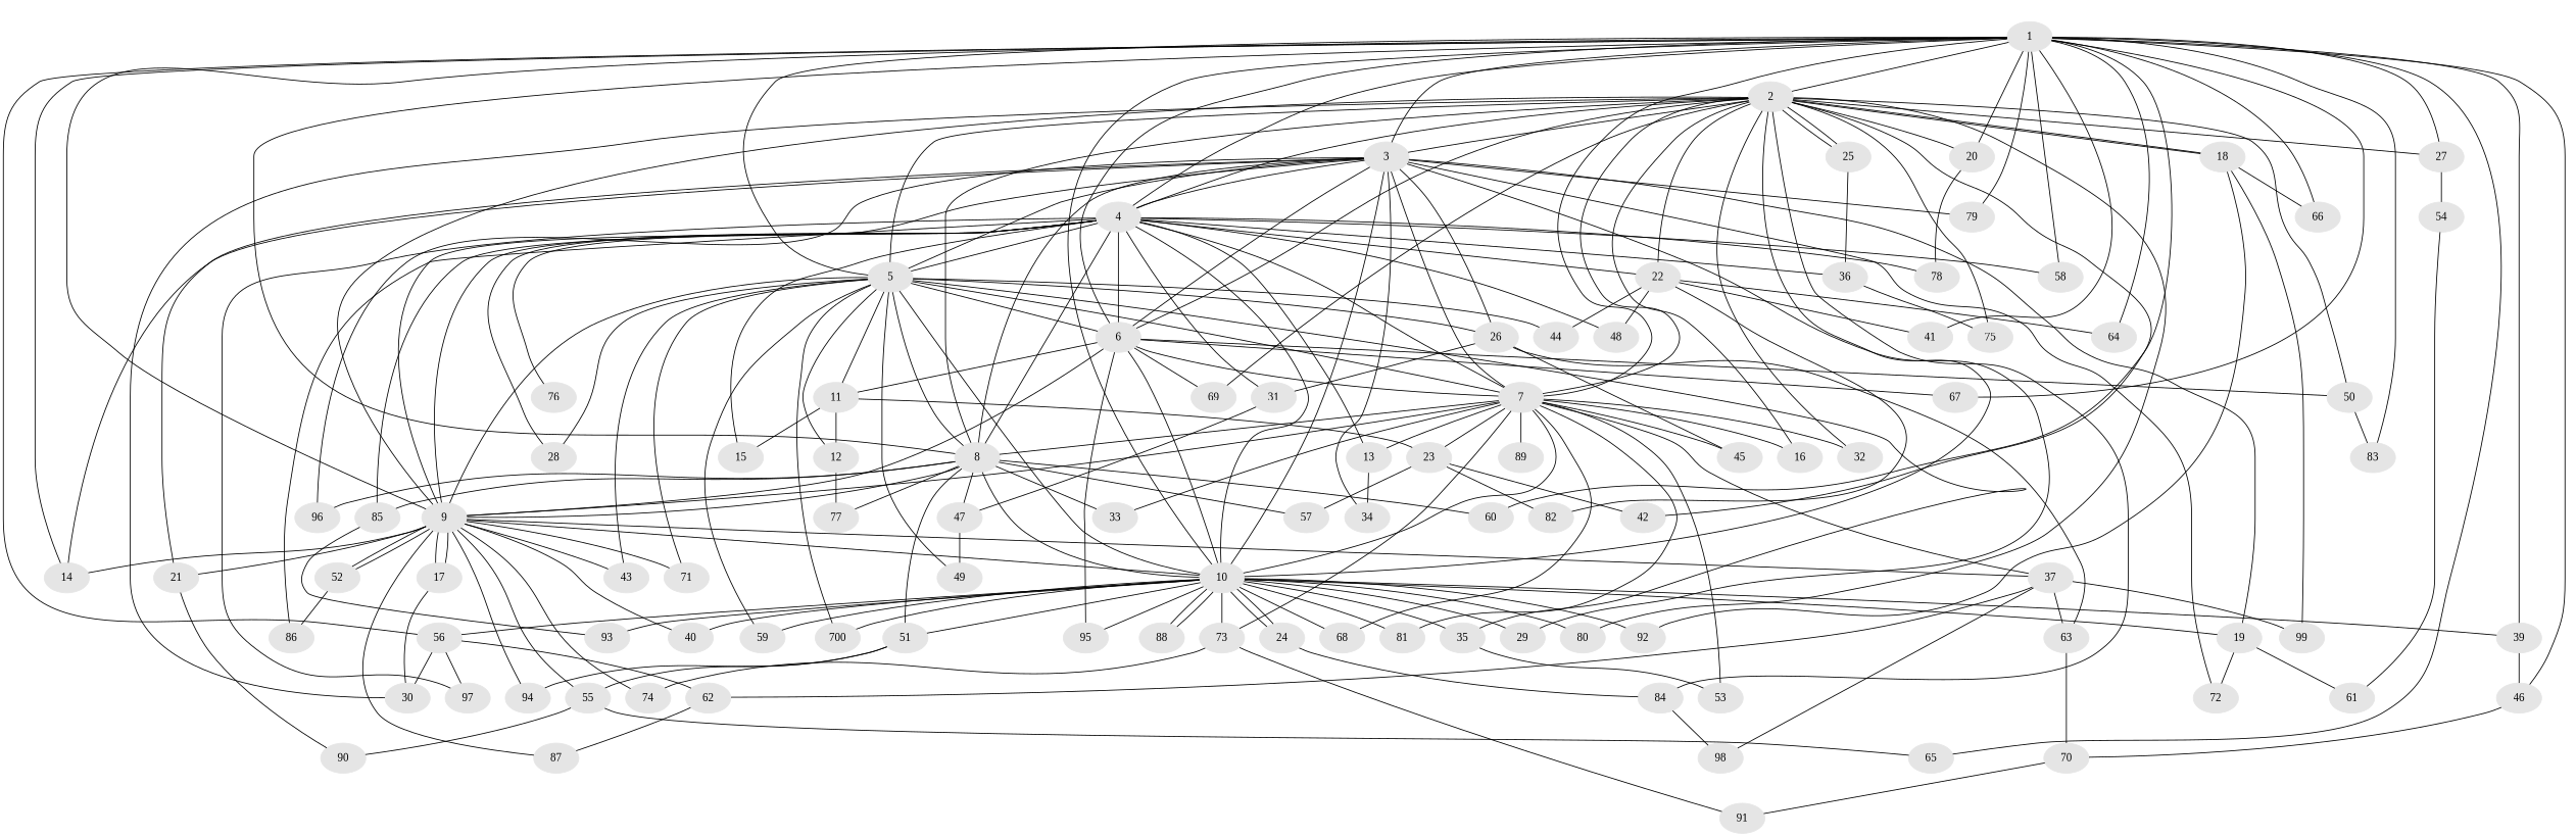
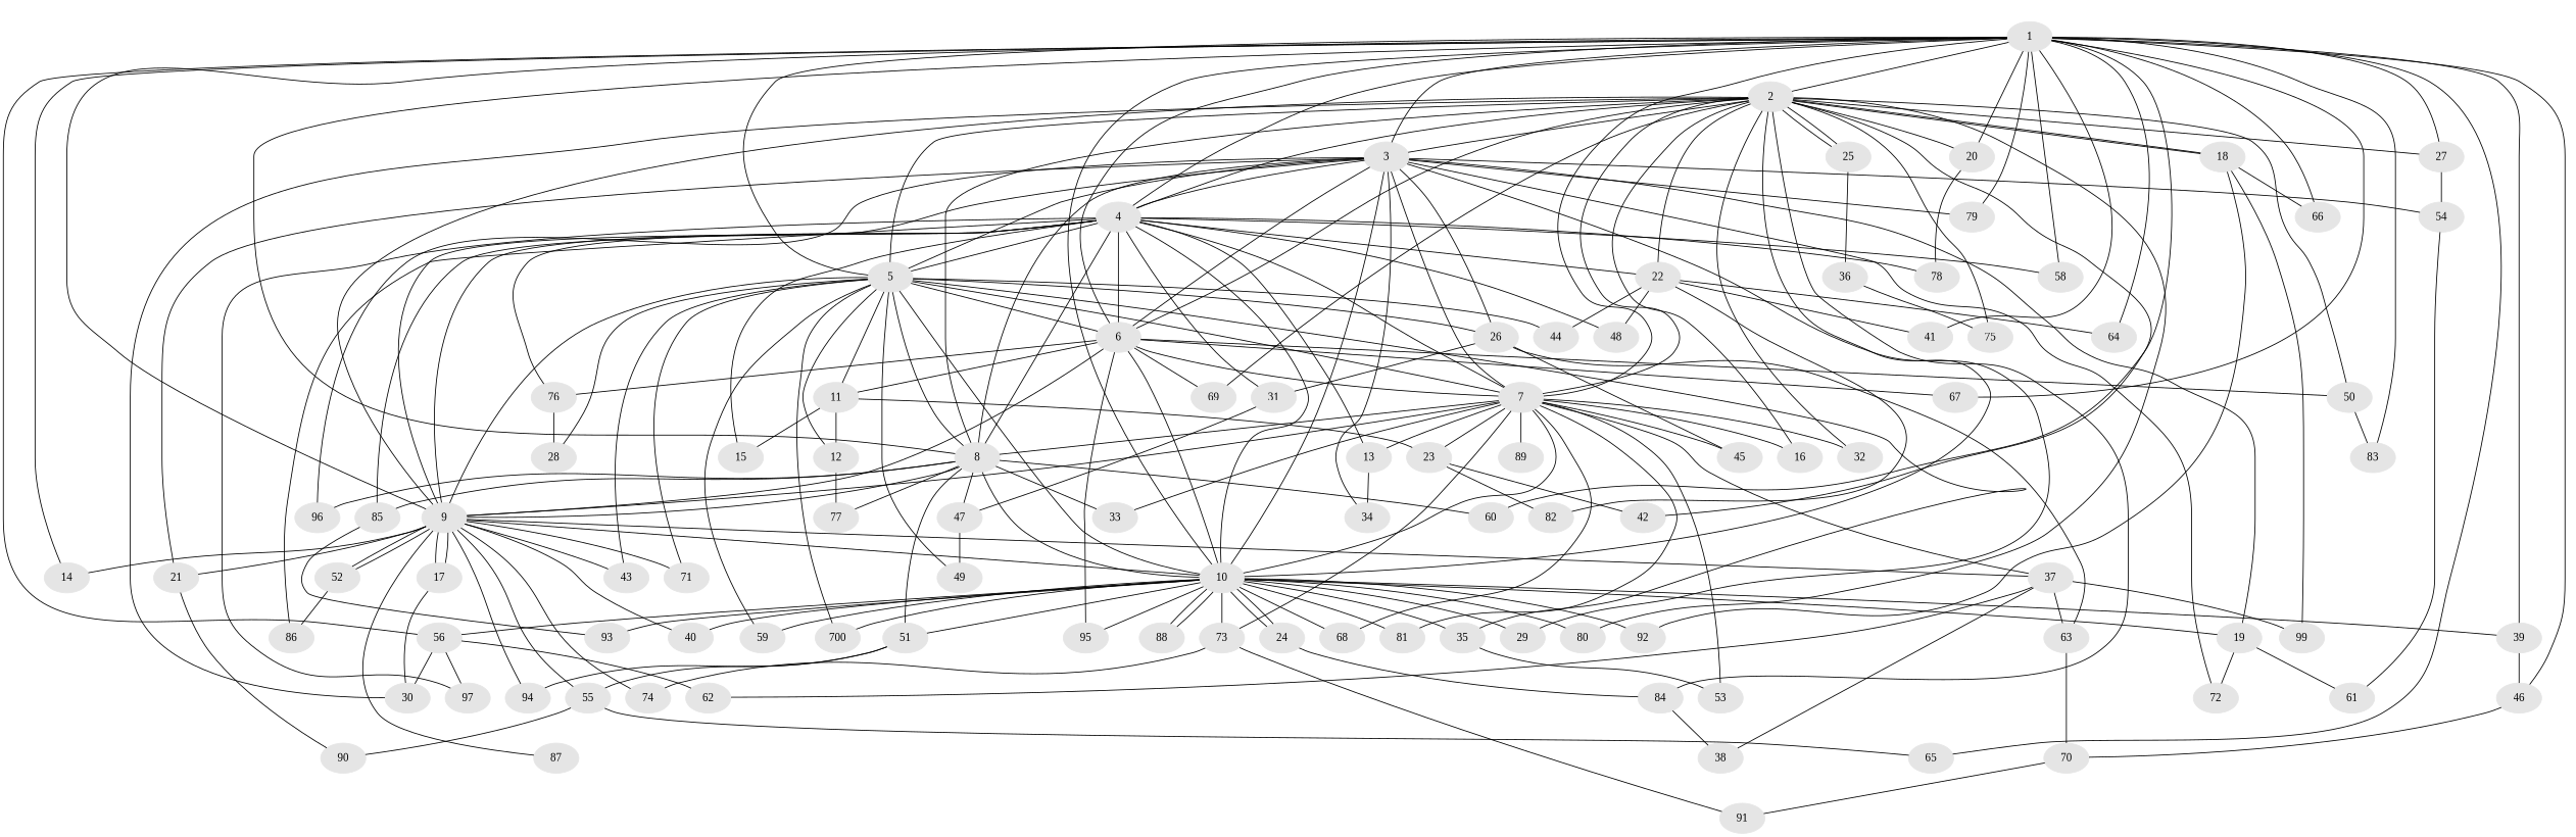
  graph {
    fontname="Liberation Serif"
    node [color=gray90 fontname="Liberation Serif" style=filled]
    edge [fontname="Liberation Serif"]
    1
    2
    3
    4
    5
    6
    7
    8
    9
    10
    14
    20
    27
    39
    41
    46
    56
    58
    60
    64
    65
    66
    67
    79
    83
    16
    18
    22
    25
    30
    32
    42
    50
    69
    75
    80
    84
    19
    21
    26
    29
    34
    54
    72
    96
    13
    15
    28
    31
    36
    48
    76
    78
    85
    86
    97
    11
    12
    35
    43
    44
    49
    59
    71
    n65 [label=700]
    95
    23
    33
    37
    45
    53
    68
    73
    81
    89
    47
    51
-   57
    77
    17
    40
    52
    55
    74
    87
    94
    24
    88
    92
    93
    70
    62
    99
    82
-   98
+   98 [label=38]
    61
    90
    63
    91
    1 -- 2
    1 -- 3
    1 -- 4
    1 -- 5
    1 -- 6
    1 -- 7
    1 -- 8
    1 -- 9
    1 -- 10
    1 -- 14
    1 -- 20
    1 -- 27
    1 -- 39
    1 -- 41
    1 -- 46
    1 -- 56
    1 -- 58
    1 -- 60
    1 -- 64
    1 -- 65
    1 -- 66
    1 -- 67
    1 -- 79
    1 -- 83
    2 -- 3
    2 -- 4
    2 -- 5
    2 -- 6
    2 -- 7
    2 -- 8
    2 -- 9
    2 -- 10
    2 -- 20
    2 -- 27
    2 -- 16
    2 -- 18
    2 -- 18
    2 -- 22
    2 -- 25
    2 -- 25
    2 -- 30
    2 -- 32
    2 -- 42
    2 -- 50
    2 -- 69
    2 -- 75
    2 -- 80
    2 -- 84
    3 -- 4
    3 -- 5
    3 -- 6
    3 -- 7
    3 -- 8
    3 -- 9
    3 -- 10
    3 -- 79
    3 -- 19
    3 -- 21
    3 -- 26
    3 -- 29
    3 -- 34
-   3 -- 14
+   3 -- 54
    3 -- 72
    3 -- 96
    4 -- 5
    4 -- 6
    4 -- 7
    4 -- 8
    4 -- 9
    4 -- 10
    4 -- 58
    4 -- 22
    4 -- 13
    4 -- 15
-   4 -- 28
+   76 -- 28
    4 -- 31
-   4 -- 36
    4 -- 48
    4 -- 76
    4 -- 78
    4 -- 85
    4 -- 86
    4 -- 97
    5 -- 6
    5 -- 7
    5 -- 8
    5 -- 9
    5 -- 10
    5 -- 26
    5 -- 28
    5 -- 11
    5 -- 12
    5 -- 35
    5 -- 43
    5 -- 44
    5 -- 49
    5 -- 59
    5 -- 71
    5 -- n65
    6 -- 7
    6 -- 9
    6 -- 10
    6 -- 67
    6 -- 50
    6 -- 69
+   6 -- 76
    6 -- 11
    6 -- 95
    7 -- 8
    7 -- 9
    7 -- 10
    7 -- 16
    7 -- 32
    7 -- 13
    7 -- 23
    7 -- 33
    7 -- 37
    7 -- 45
    7 -- 53
    7 -- 68
    7 -- 73
    7 -- 81
    7 -- 89
    8 -- 9
    8 -- 10
    8 -- 60
    8 -- 96
    8 -- 85
    8 -- 33
    8 -- 47
    8 -- 51
-   8 -- 57
    8 -- 77
    9 -- 10
    9 -- 14
    9 -- 21
    9 -- 43
    9 -- 71
    9 -- 37
    9 -- 17
    9 -- 17
    9 -- 40
    9 -- 52
    9 -- 52
    9 -- 55
    9 -- 74
    9 -- 87
    9 -- 94
    10 -- 39
    10 -- 56
    10 -- 80
    10 -- 19
    10 -- 29
    10 -- 35
    10 -- 59
    10 -- n65
    10 -- 95
    10 -- 68
    10 -- 73
    10 -- 81
    10 -- 51
    10 -- 40
    10 -- 24
    10 -- 24
    10 -- 88
    10 -- 88
    10 -- 92
    10 -- 93
    20 -- 78
    27 -- 54
    39 -- 46
    46 -- 70
    56 -- 30
    56 -- 97
    56 -- 62
    18 -- 66
    18 -- 92
    18 -- 99
    22 -- 41
    22 -- 64
    22 -- 48
    22 -- 44
    22 -- 82
    25 -- 36
    50 -- 83
    84 -- 98
    19 -- 72
    19 -- 61
    21 -- 90
    26 -- 31
    26 -- 45
    26 -- 63
    54 -- 61
    13 -- 34
    31 -- 47
    36 -- 75
    85 -- 93
    11 -- 15
    11 -- 12
    11 -- 23
    12 -- 77
    35 -- 53
    23 -- 42
-   23 -- 57
    23 -- 82
    37 -- 62
    37 -- 99
    37 -- 98
    37 -- 63
    73 -- 74
    73 -- 91
    47 -- 49
    51 -- 55
    51 -- 94
    17 -- 30
    52 -- 86
    55 -- 65
    55 -- 90
    24 -- 84
    70 -- 91
-   62 -- 87
    63 -- 70
  }
